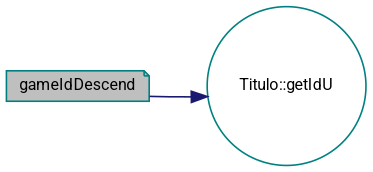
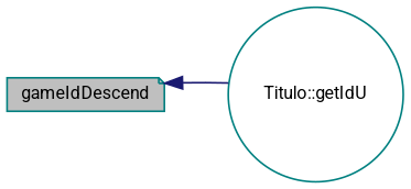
  digraph {
    rankdir=LR
    fontname=Roboto
    node [color=teal fontname=Roboto fontsize=10 style=filled]
    n1 [fillcolor=grey75 fontcolor=black height=0.2 label=gameIdDescend shape=note width=0.4]
    n2 [fillcolor=white height=0.2 label="Titulo::getIdU" shape=circle width=0.4]
-   n1 -> n2 [color=midnightblue fontname=Roboto fontsize=10 labelfontname=Helvetica labelfontsize=10 style=solid]
+   n2 -> n1 [color=midnightblue fontname=Roboto fontsize=10 labelfontname=Helvetica labelfontsize=10 style=solid]
  }
